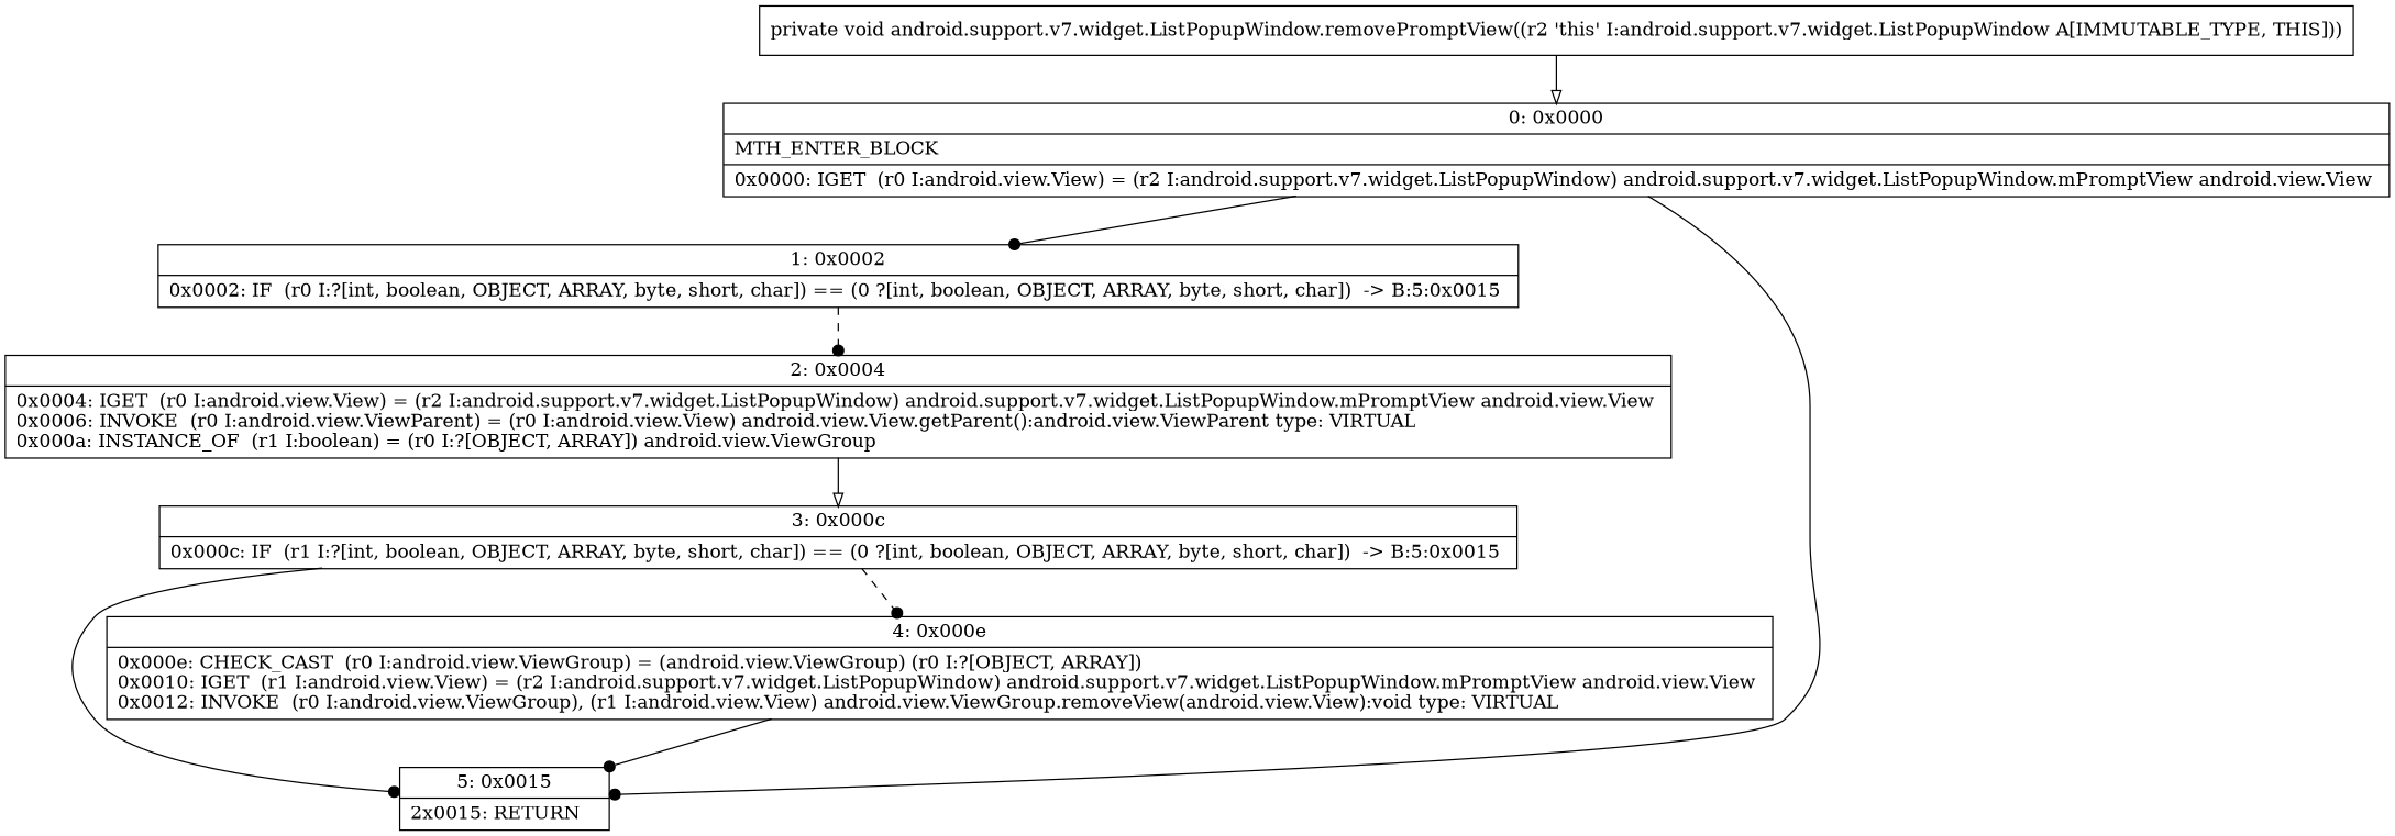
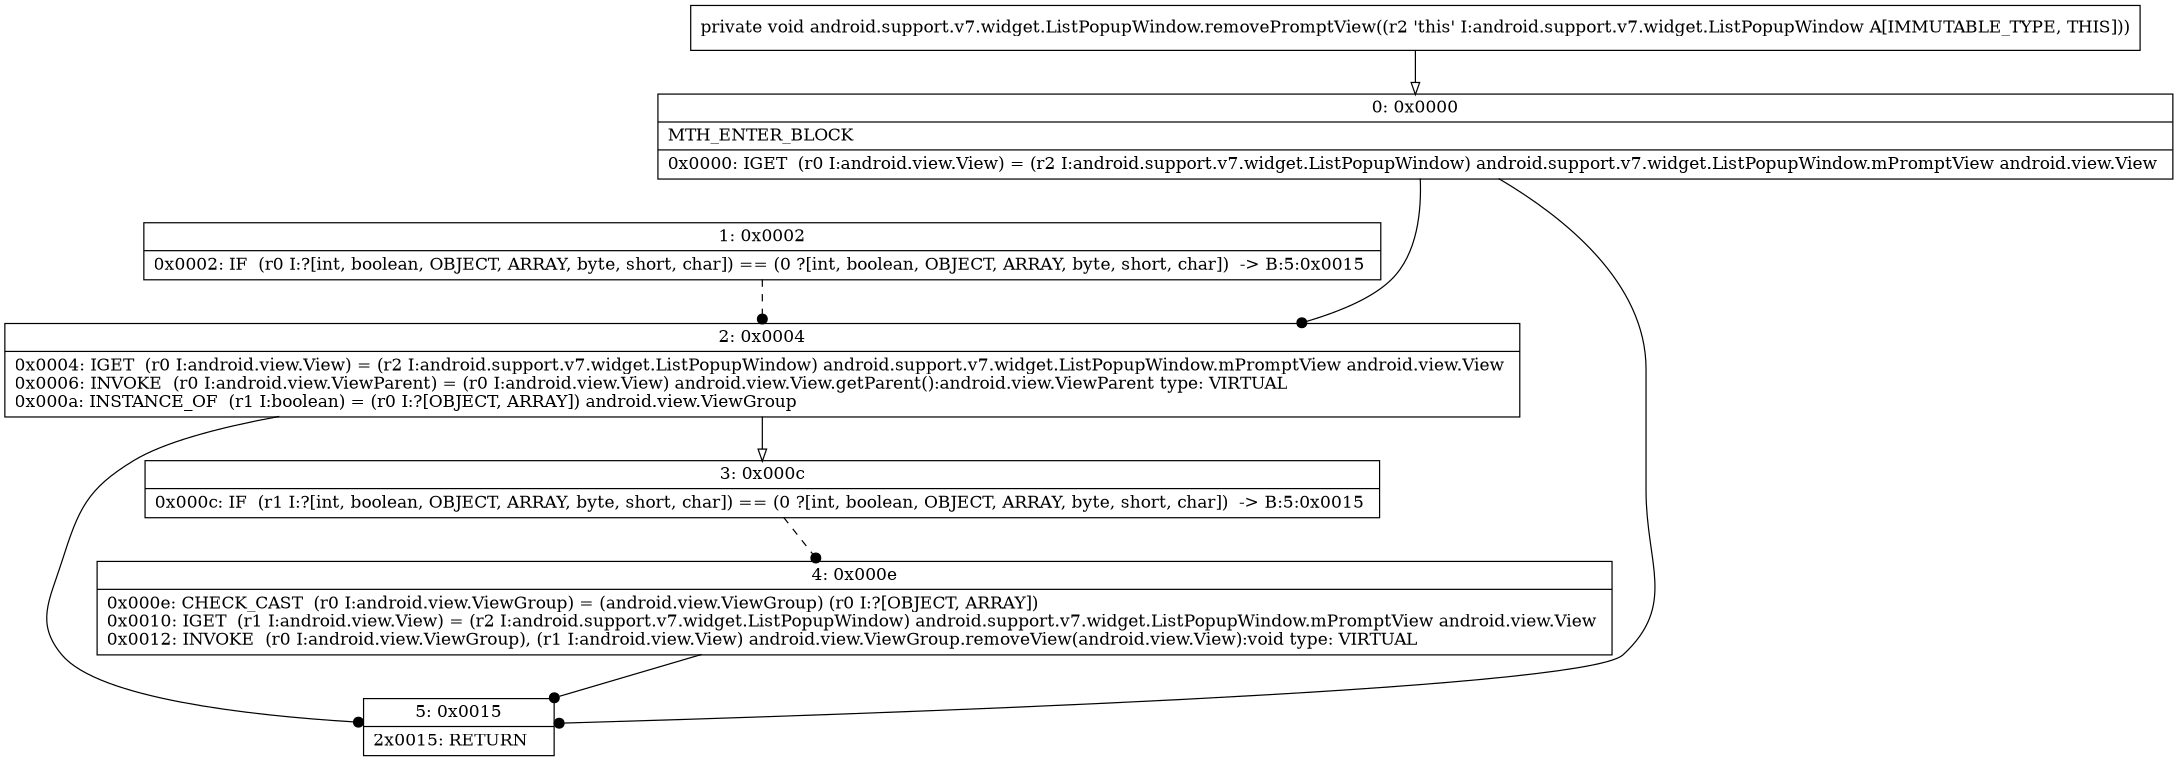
  digraph {
    node [shape=record]
    edge [arrowhead=dot]
    n1 [label="{0\:\ 0x0000|MTH_ENTER_BLOCK\l|0x0000: IGET  (r0 I:android.view.View) = (r2 I:android.support.v7.widget.ListPopupWindow) android.support.v7.widget.ListPopupWindow.mPromptView android.view.View \l}"]
    n2 [label="{1\:\ 0x0002|0x0002: IF  (r0 I:?[int, boolean, OBJECT, ARRAY, byte, short, char]) == (0 ?[int, boolean, OBJECT, ARRAY, byte, short, char])  \-\> B:5:0x0015 \l}"]
    n3 [label="{5\:\ 0x0015|2x0015: RETURN   \l}"]
    n4 [label="{2\:\ 0x0004|0x0004: IGET  (r0 I:android.view.View) = (r2 I:android.support.v7.widget.ListPopupWindow) android.support.v7.widget.ListPopupWindow.mPromptView android.view.View \l0x0006: INVOKE  (r0 I:android.view.ViewParent) = (r0 I:android.view.View) android.view.View.getParent():android.view.ViewParent type: VIRTUAL \l0x000a: INSTANCE_OF  (r1 I:boolean) = (r0 I:?[OBJECT, ARRAY]) android.view.ViewGroup \l}"]
    n5 [label="{3\:\ 0x000c|0x000c: IF  (r1 I:?[int, boolean, OBJECT, ARRAY, byte, short, char]) == (0 ?[int, boolean, OBJECT, ARRAY, byte, short, char])  \-\> B:5:0x0015 \l}"]
    n6 [label="{4\:\ 0x000e|0x000e: CHECK_CAST  (r0 I:android.view.ViewGroup) = (android.view.ViewGroup) (r0 I:?[OBJECT, ARRAY]) \l0x0010: IGET  (r1 I:android.view.View) = (r2 I:android.support.v7.widget.ListPopupWindow) android.support.v7.widget.ListPopupWindow.mPromptView android.view.View \l0x0012: INVOKE  (r0 I:android.view.ViewGroup), (r1 I:android.view.View) android.view.ViewGroup.removeView(android.view.View):void type: VIRTUAL \l}"]
    n7 [label="{private void android.support.v7.widget.ListPopupWindow.removePromptView((r2 'this' I:android.support.v7.widget.ListPopupWindow A[IMMUTABLE_TYPE, THIS])) }"]
-   n1 -> n2
+   n1 -> n4
    n1 -> n3
    n2 -> n4 [style=dashed]
    n4 -> n5 [arrowhead=onormal]
-   n5 -> n3
+   n4 -> n3
    n5 -> n6 [style=dashed]
    n6 -> n3
    n7 -> n1 [arrowhead=onormal]
  }
